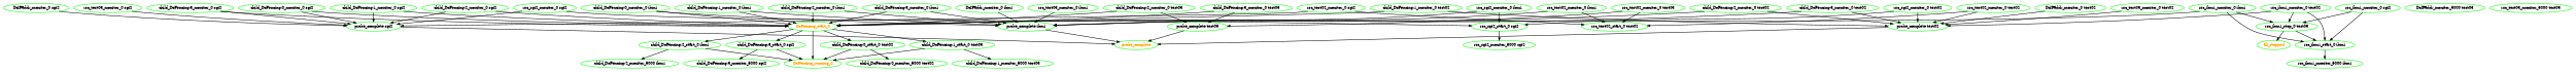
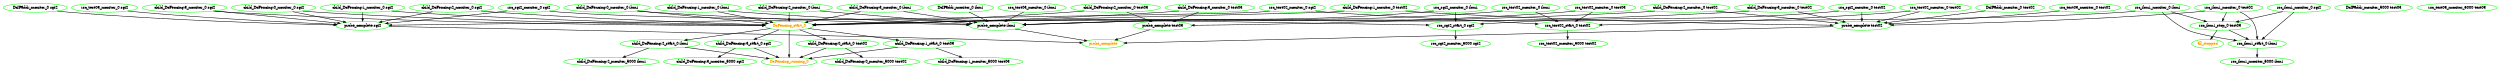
  digraph {
    node [color=green fontcolor=black style=bold]
    edge [style=bold]
    "DcIPaddr_monitor_0 ibm1"
    "probe_complete ibm1"
    probe_complete [fontcolor=orange]
    "DcIPaddr_monitor_0 sgi2"
    "probe_complete sgi2"
    "DcIPaddr_monitor_0 test02"
    "probe_complete test02"
    "DcIPaddr_monitor_5000 test03"
    DoFencing_running_0 [fontcolor=orange]
    DoFencing_start_0 [fontcolor=orange]
    "child_DoFencing:0_start_0 test02"
    "child_DoFencing:1_start_0 test03"
    "child_DoFencing:2_start_0 ibm1"
    "child_DoFencing:3_start_0 sgi2"
    "child_DoFencing:0_monitor_5000 test02"
    "child_DoFencing:1_monitor_5000 test03"
    "child_DoFencing:2_monitor_5000 ibm1"
    "child_DoFencing:3_monitor_5000 sgi2"
    all_stopped [fontcolor=orange]
    "child_DoFencing:0_monitor_0 ibm1"
    "child_DoFencing:0_monitor_0 sgi2"
    "child_DoFencing:1_monitor_0 ibm1"
    "child_DoFencing:1_monitor_0 sgi2"
    "child_DoFencing:1_monitor_0 test02"
    "child_DoFencing:2_monitor_0 ibm1"
    "child_DoFencing:2_monitor_0 sgi2"
    "child_DoFencing:2_monitor_0 test02"
    "child_DoFencing:2_monitor_0 test03"
    "probe_complete test03"
    "child_DoFencing:3_monitor_0 ibm1"
    "child_DoFencing:3_monitor_0 sgi2"
    "child_DoFencing:3_monitor_0 test02"
    "child_DoFencing:3_monitor_0 test03"
    "rsc_ibm1_monitor_0 ibm1"
    "rsc_ibm1_start_0 ibm1"
    "rsc_ibm1_stop_0 test03"
    "rsc_ibm1_monitor_5000 ibm1"
    "rsc_ibm1_monitor_0 sgi2"
    "rsc_ibm1_monitor_0 test02"
    "rsc_sgi2_monitor_0 ibm1"
    "rsc_sgi2_start_0 sgi2"
    "rsc_sgi2_monitor_5000 sgi2"
    "rsc_sgi2_monitor_0 sgi2"
    "rsc_sgi2_monitor_0 test02"
    "rsc_test02_monitor_0 ibm1"
    "rsc_test02_start_0 test02"
+   "rsc_test02_monitor_5000 test02"
    "rsc_test02_monitor_0 sgi2"
    "rsc_test02_monitor_0 test02"
    "rsc_test02_monitor_0 test03"
    "rsc_test03_monitor_0 ibm1"
    "rsc_test03_monitor_0 sgi2"
    "rsc_test03_monitor_0 test02"
    "rsc_test03_monitor_5000 test03"
    "DcIPaddr_monitor_0 ibm1" -> "probe_complete ibm1"
    "probe_complete ibm1" -> probe_complete
    "DcIPaddr_monitor_0 sgi2" -> "probe_complete sgi2"
    "probe_complete sgi2" -> probe_complete
    "DcIPaddr_monitor_0 test02" -> "probe_complete test02"
    "probe_complete test02" -> probe_complete
    DoFencing_start_0 -> DoFencing_running_0
    DoFencing_start_0 -> "child_DoFencing:0_start_0 test02"
    DoFencing_start_0 -> "child_DoFencing:1_start_0 test03"
    DoFencing_start_0 -> "child_DoFencing:2_start_0 ibm1"
    DoFencing_start_0 -> "child_DoFencing:3_start_0 sgi2"
    "child_DoFencing:0_start_0 test02" -> DoFencing_running_0
    "child_DoFencing:0_start_0 test02" -> "child_DoFencing:0_monitor_5000 test02"
    "child_DoFencing:1_start_0 test03" -> DoFencing_running_0
    "child_DoFencing:1_start_0 test03" -> "child_DoFencing:1_monitor_5000 test03"
    "child_DoFencing:2_start_0 ibm1" -> DoFencing_running_0
    "child_DoFencing:2_start_0 ibm1" -> "child_DoFencing:2_monitor_5000 ibm1"
    "child_DoFencing:3_start_0 sgi2" -> DoFencing_running_0
    "child_DoFencing:3_start_0 sgi2" -> "child_DoFencing:3_monitor_5000 sgi2"
    "child_DoFencing:0_monitor_0 ibm1" -> "probe_complete ibm1"
    "child_DoFencing:0_monitor_0 ibm1" -> DoFencing_start_0
    "child_DoFencing:0_monitor_0 sgi2" -> "probe_complete sgi2"
    "child_DoFencing:0_monitor_0 sgi2" -> DoFencing_start_0
    "child_DoFencing:1_monitor_0 ibm1" -> "probe_complete ibm1"
    "child_DoFencing:1_monitor_0 ibm1" -> DoFencing_start_0
    "child_DoFencing:1_monitor_0 sgi2" -> "probe_complete sgi2"
    "child_DoFencing:1_monitor_0 sgi2" -> DoFencing_start_0
    "child_DoFencing:1_monitor_0 test02" -> "probe_complete test02"
    "child_DoFencing:1_monitor_0 test02" -> DoFencing_start_0
    "child_DoFencing:2_monitor_0 ibm1" -> "probe_complete ibm1"
    "child_DoFencing:2_monitor_0 ibm1" -> DoFencing_start_0
    "child_DoFencing:2_monitor_0 sgi2" -> "probe_complete sgi2"
    "child_DoFencing:2_monitor_0 sgi2" -> DoFencing_start_0
    "child_DoFencing:2_monitor_0 test02" -> "probe_complete test02"
    "child_DoFencing:2_monitor_0 test02" -> DoFencing_start_0
    "child_DoFencing:2_monitor_0 test03" -> DoFencing_start_0
    "child_DoFencing:2_monitor_0 test03" -> "probe_complete test03"
    "probe_complete test03" -> probe_complete
    "child_DoFencing:3_monitor_0 ibm1" -> "probe_complete ibm1"
    "child_DoFencing:3_monitor_0 ibm1" -> DoFencing_start_0
    "child_DoFencing:3_monitor_0 sgi2" -> "probe_complete sgi2"
    "child_DoFencing:3_monitor_0 sgi2" -> DoFencing_start_0
    "child_DoFencing:3_monitor_0 test02" -> "probe_complete test02"
    "child_DoFencing:3_monitor_0 test02" -> DoFencing_start_0
    "child_DoFencing:3_monitor_0 test03" -> DoFencing_start_0
    "child_DoFencing:3_monitor_0 test03" -> "probe_complete test03"
    "rsc_ibm1_monitor_0 ibm1" -> "probe_complete ibm1"
    "rsc_ibm1_monitor_0 ibm1" -> "rsc_ibm1_start_0 ibm1"
    "rsc_ibm1_monitor_0 ibm1" -> "rsc_ibm1_stop_0 test03"
    "rsc_ibm1_start_0 ibm1" -> "rsc_ibm1_monitor_5000 ibm1"
    "rsc_ibm1_stop_0 test03" -> all_stopped
    "rsc_ibm1_stop_0 test03" -> "rsc_ibm1_start_0 ibm1"
    "rsc_ibm1_monitor_0 sgi2" -> "rsc_ibm1_start_0 ibm1"
    "rsc_ibm1_monitor_0 sgi2" -> "rsc_ibm1_stop_0 test03"
    "rsc_ibm1_monitor_0 test02" -> "probe_complete test02"
    "rsc_ibm1_monitor_0 test02" -> "rsc_ibm1_start_0 ibm1"
    "rsc_ibm1_monitor_0 test02" -> "rsc_ibm1_stop_0 test03"
    "rsc_sgi2_monitor_0 ibm1" -> "probe_complete ibm1"
    "rsc_sgi2_monitor_0 ibm1" -> "rsc_sgi2_start_0 sgi2"
    "rsc_sgi2_start_0 sgi2" -> "rsc_sgi2_monitor_5000 sgi2"
    "rsc_sgi2_monitor_0 sgi2" -> "probe_complete sgi2"
    "rsc_sgi2_monitor_0 sgi2" -> "rsc_sgi2_start_0 sgi2"
    "rsc_sgi2_monitor_0 test02" -> "probe_complete test02"
    "rsc_sgi2_monitor_0 test02" -> "rsc_sgi2_start_0 sgi2"
    "rsc_test02_monitor_0 ibm1" -> "probe_complete ibm1"
    "rsc_test02_monitor_0 ibm1" -> "rsc_test02_start_0 test02"
+   "rsc_test02_start_0 test02" -> "rsc_test02_monitor_5000 test02"
    "rsc_test02_monitor_0 sgi2" -> "probe_complete sgi2"
    "rsc_test02_monitor_0 sgi2" -> "rsc_test02_start_0 test02"
    "rsc_test02_monitor_0 test02" -> "probe_complete test02"
    "rsc_test02_monitor_0 test02" -> "rsc_test02_start_0 test02"
    "rsc_test02_monitor_0 test03" -> "probe_complete test03"
    "rsc_test02_monitor_0 test03" -> "rsc_test02_start_0 test02"
    "rsc_test03_monitor_0 ibm1" -> "probe_complete ibm1"
    "rsc_test03_monitor_0 sgi2" -> "probe_complete sgi2"
    "rsc_test03_monitor_0 test02" -> "probe_complete test02"
  }
